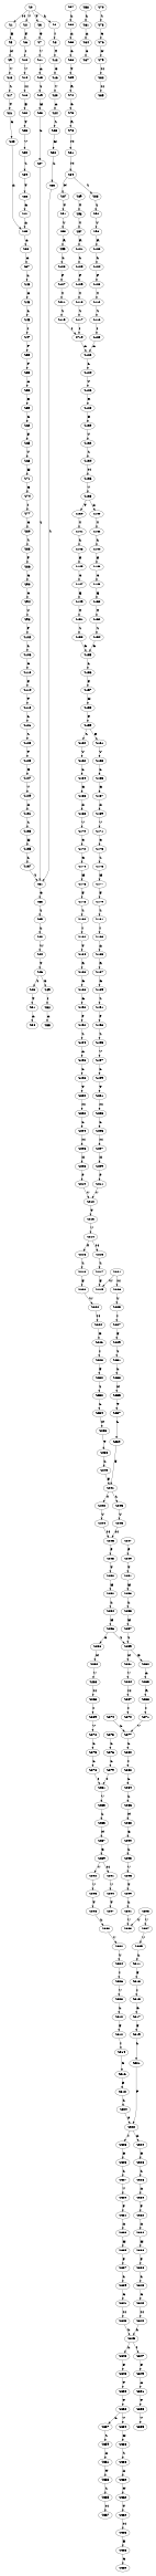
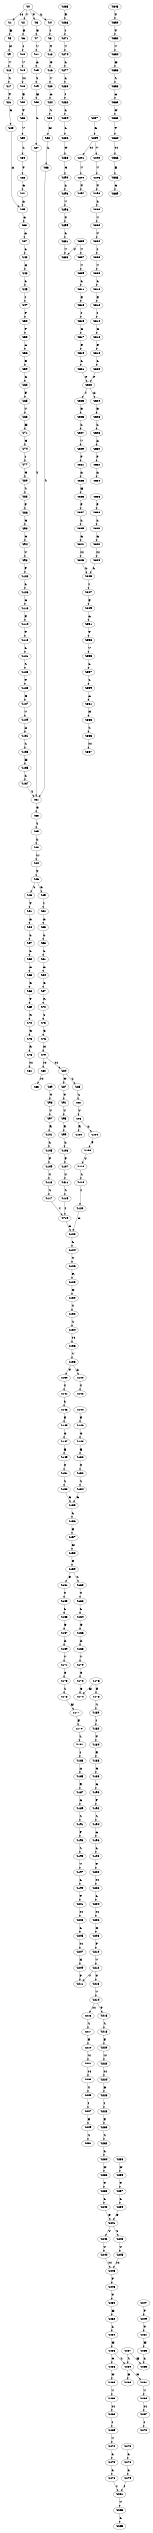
  strict digraph {
    S0
    S1
    S2
    S3
    S4
    S5
    S6
    S7
    S8
    S9
    S10
    S11
    S12
    S13
    S14
    S15
    S16
    S17
    S18
    S19
    S20
    S21
    S22
    S23
    S24
    S25
    S26
    S27
    S28
    S29
    S30
    S31
    S32
    S33
    S34
    S35
    S36
    S37
    S38
    S39
    S40
    S41
    S42
    S43
    S44
    S45
    S46
    S47
    S48
    S49
    S50
    S51
    S52
    S53
    S54
    S55
    S56
    S57
    S58
    S59
    S60
    S61
    S62
    S63
    S64
    S65
    S66
    S67
    S68
    S69
    S70
    S71
    S72
    S73
    S74
    S75
    S76
    S77
    S78
    S79
    S80
    S81
    S82
    S83
    S84
    S85
    S86
    S87
    S88
    S90
    S91
    S92
    S89
    S93
    S94
    S95
    S96
    S97
    S98
    S99
    S100
    S101
    S102
    S103
    S104
    S105
    S106
    S107
    S108
    S109
    S110
    n112 [label=S411]
    S112
    S113
    S114
    S115
    S116
    S117
    S118
    n120 [label=S719]
    S120
    S121
    S122
    S123
    S124
    S125
    S126
    S127
    S128
    S129
    S130
    S131
    S132
    S133
    S134
    S135
    S136
    S137
    S138
    S139
    S140
    S141
    S142
    S143
    S144
    S145
    S146
    S147
    S148
    S149
    S150
    S151
    S152
    S153
    S154
    S155
    S156
    S157
    S158
    S159
    S160
    S161
    S162
    S163
    S164
    S165
    S166
    S167
    S168
    S169
    S170
    S171
    S172
    S173
    S174
    S175
    S176
    S177
    S178
    S179
    S180
    S181
    S182
    S183
    S184
    S185
    S186
    S187
    S188
    S189
    S190
    S191
    S192
    S193
    S194
    S195
    S196
    S197
    S198
    S199
    S200
    S201
    S202
    S203
    S204
    S205
    S206
    S207
    S208
    S209
    S210
    S211
    S212
    S213
    S214
    S215
    S216
    S217
    S218
    S219
    S220
    S221
    S222
    S223
    S224
    S225
    S226
    S227
    S228
    S229
    S230
    S231
    S232
    S233
    S234
    S235
    S236
    S237
    S238
    S239
    S240
    S241
    S242
    S243
    S244
    S245
    S246
    S248
    S247
    S249
    S250
    S251
    S252
    S253
    S254
    S255
    S256
    S257
    S258
    S259
    S260
    S261
    S262
    S263
    S264
    S265
    S266
    S267
    S268
    S269
    S270
    S271
    S272
    S274
    S275
    S273
    S276
    S277
    S278
    S279
    S280
    S281
    S282
    S283
    S284
    S285
    S286
    S287
    S288
    S289
    S290
    S291
    S292
    S293
    S294
    S295
    S296
    S297
    S298
    S299
    S300
    S301
    S302
    S303
    S304
    S306
    S305
    S307
    S308
    S309
    S310
    S311
    S312
    S313
    S314
    S315
    S316
    S317
    S318
    S319
    S320
    S321
    S322
    S323
    S324
    S325
    S326
    S327
    S328
    S329
    S330
    S331
    S332
    S333
    S334
    S335
    S336
    S337
    S338
    S339
    S340
    S341
    S342
    S343
    S344
    S345
-   S346
    S347
    S348
    S349
    S350
    S351
    S352
    S353
    S354
    S355
    S356
    S357
    S358
    S359
    S360
    S361
    S362
    S363
    S364
    S365
    S366
    S367
    S368
    S369
    S0 -> S1 [label=M]
    S0 -> S2 [label=V]
    S0 -> S3 [label=T]
    S0 -> S4 [label=L]
    S1 -> S5 [label=E]
    S2 -> S6 [label=F]
    S3 -> S7 [label=Q]
    S4 -> S8 [label=I]
    S5 -> S9 [label=N]
    S6 -> S10 [label=I]
    S7 -> S11 [label=V]
    S8 -> S12 [label=T]
    S9 -> S13 [label=V]
    S10 -> S14 [label=V]
    S11 -> S15 [label=A]
    S12 -> S16 [label=Q]
    S13 -> S17 [label=S]
    S14 -> S18 [label=M]
    S15 -> S19 [label=S]
    S16 -> S20 [label=V]
    S17 -> S21 [label=T]
    S18 -> S22 [label=E]
    S19 -> S23 [label=H]
    S20 -> S24 [label=A]
    S21 -> S25 [label=G]
    S22 -> S26 [label=T]
    S23 -> S27 [label=L]
    S24 -> S28 [label=S]
    S25 -> S29 [label=A]
    S26 -> S30 [label=V]
    S27 -> S31 [label=S]
    S28 -> S32 [label=H]
    S29 -> S33 [label=C]
    S30 -> S34 [label=S]
    S31 -> S35 [label=G]
    S32 -> S36 [label=L]
    S33 -> S37 [label=A]
    S34 -> S38 [label=T]
    S35 -> S39 [label=S]
    S36 -> S31 [label=S]
    S37 -> S40 [label=L]
    S38 -> S41 [label=G]
    S39 -> S42 [label=L]
    S40 -> S43 [label=K]
    S41 -> S29 [label=A]
    S42 -> S44 [label=W]
    S43 -> S45 [label=L]
    S44 -> S46 [label=T]
    S45 -> S47 [label=I]
    S46 -> S48 [label=S]
    S46 -> S49 [label=G]
    S47 -> S50 [label=P]
    S48 -> S51 [label=T]
    S49 -> S52 [label=I]
    S50 -> S53 [label=P]
    S51 -> S54 [label=A]
    S52 -> S55 [label=A]
    S53 -> S56 [label=A]
+   S54 -> S57 [label=L]
+   S55 -> S58 [label=L]
    S56 -> S59 [label=D]
    S57 -> S60 [label=L]
    S58 -> S61 [label=L]
    S59 -> S62 [label=C]
    S60 -> S63 [label=A]
    S61 -> S64 [label=A]
    S62 -> S65 [label=F]
    S63 -> S66 [label=C]
    S64 -> S67 [label=C]
    S65 -> S68 [label=Y]
    S66 -> S69 [label=T]
+   S67 -> S70 [label=R]
    S68 -> S71 [label=H]
    S69 -> S72 [label=R]
    S70 -> S73 [label=S]
    S71 -> S74 [label=Q]
    S72 -> S75 [label=G]
    S73 -> S76 [label=G]
    S74 -> S77 [label=I]
    S75 -> S78 [label=R]
    S76 -> S79 [label=N]
    S77 -> S80 [label=Q]
    S78 -> S81 [label=M]
    S79 -> S82 [label=M]
    S80 -> S83 [label=S]
-   S81 -> S84 [label=M]
+   S79 -> S84 [label=M]
    S82 -> S85 [label=M]
    S83 -> S86 [label=P]
    S84 -> S87 [label=N]
    S84 -> S88 [label=S]
    S86 -> S90 [label=G]
    S87 -> S91 [label=T]
    S88 -> S92 [label=S]
    S90 -> S94 [label=C]
    S91 -> S95 [label=Y]
    S92 -> S96 [label=Y]
    S89 -> S93 [label=T]
    S93 -> S97 [label=Y]
    S94 -> S98 [label=Y]
    S95 -> S99 [label=R]
    S96 -> S100 [label=R]
    S97 -> S101 [label=R]
    S98 -> S102 [label=P]
    S99 -> S103 [label=L]
-   S100 -> S104 [label=L]
+   S96 -> S104 [label=L]
    S101 -> S105 [label=L]
    S102 -> S106 [label=L]
    S103 -> S107 [label=P]
    S104 -> S108 [label=P]
    S105 -> S109 [label=P]
    S106 -> S110 [label=C]
    S107 -> n112 [label=Y]
    S108 -> S112 [label=Y]
    S109 -> S113 [label=Y]
    S110 -> S114 [label=F]
    n112 -> S115 [label=S]
    S112 -> S116 [label=S]
    S113 -> S117 [label=S]
    S114 -> S118 [label=T]
    S115 -> n120 [label=I]
    S116 -> S120 [label=I]
    S117 -> n120 [label=I]
    S118 -> S121 [label=L]
    n120 -> S122 [label=A]
    S120 -> S122 [label=A]
    S121 -> S123 [label=S]
    S122 -> S124 [label=L]
    S123 -> S125 [label=T]
    S124 -> S126 [label=Y]
    S125 -> S127 [label=Q]
    S126 -> S128 [label=R]
    S127 -> S129 [label=V]
    S128 -> S130 [label=D]
    S129 -> S131 [label=A]
    S130 -> S132 [label=Y]
    S131 -> S133 [label=S]
    S132 -> S134 [label=S]
    S133 -> S135 [label=H]
    S134 -> S136 [label=M]
    S135 -> S137 [label=L]
    S136 -> S138 [label=V]
    S137 -> S31 [label=S]
    S138 -> S139 [label=T]
    S138 -> S140 [label=A]
    S139 -> S141 [label=Y]
    S140 -> S142 [label=Y]
    S141 -> S143 [label=L]
-   S142 -> S144 [label=L]
    S143 -> S145 [label=F]
    S144 -> S146 [label=F]
    S145 -> S147 [label=C]
    S146 -> S148 [label=C]
    S147 -> S149 [label=E]
    S148 -> S150 [label=E]
    S149 -> S151 [label=T]
    S150 -> S152 [label=T]
    S151 -> S153 [label=S]
    S152 -> S154 [label=S]
    S153 -> S155 [label=G]
    S154 -> S155 [label=G]
    S155 -> S156 [label=L]
    S156 -> S157 [label=F]
    S157 -> S158 [label=H]
    S158 -> S159 [label=F]
    S159 -> S160 [label=S]
    S159 -> S161 [label=F]
    S160 -> S162 [label=Y]
    S161 -> S163 [label=Y]
    S162 -> S164 [label=L]
    S163 -> S165 [label=L]
    S164 -> S166 [label=Q]
    S165 -> S167 [label=Q]
    S166 -> S168 [label=A]
    S167 -> S169 [label=A]
    S168 -> S170 [label=V]
    S169 -> S171 [label=V]
    S170 -> S172 [label=C]
    S171 -> S173 [label=C]
    S172 -> S174 [label=G]
    S173 -> S175 [label=S]
-   S174 -> S176 [label=H]
+   S176 -> S174 [label=H]
    S175 -> S177 [label=H]
    S176 -> S178 [label=F]
    S177 -> S179 [label=F]
    S178 -> S180 [label=S]
    S179 -> S181 [label=S]
    S180 -> S182 [label=I]
    S181 -> S183 [label=I]
    S182 -> S184 [label=T]
    S183 -> S185 [label=A]
    S184 -> S186 [label=R]
    S185 -> S187 [label=R]
    S186 -> S188 [label=G]
    S187 -> S189 [label=G]
    S188 -> S190 [label=G]
    S189 -> S191 [label=S]
    S190 -> S192 [label=P]
    S191 -> S193 [label=P]
    S192 -> S194 [label=S]
    S193 -> S195 [label=S]
    S194 -> S196 [label=A]
    S195 -> S197 [label=V]
    S196 -> S198 [label=L]
    S197 -> S199 [label=L]
    S198 -> S200 [label=T]
    S199 -> S201 [label=T]
    S200 -> S202 [label=M]
    S201 -> S203 [label=M]
    S202 -> S204 [label=L]
    S203 -> S205 [label=L]
    S204 -> S206 [label=M]
    S205 -> S207 [label=M]
    S206 -> S208 [label=K]
    S207 -> S209 [label=K]
    S208 -> S210 [label=P]
    S209 -> S211 [label=P]
    S210 -> S212 [label=V]
-   S211 -> S212 [label=V]
+   S212 -> S211 [label=V]
    S212 -> S213 [label=T]
    S213 -> S214 [label=V]
    S214 -> S215 [label=M]
    S214 -> S216 [label=T]
    S215 -> S217 [label=S]
    S216 -> S218 [label=S]
    S217 -> S219 [label=F]
    S218 -> S220 [label=F]
-   S221 -> S219 [label=W]
+   S219 -> S221 [label=W]
    S220 -> S222 [label=W]
    S221 -> S223 [label=M]
    S222 -> S224 [label=M]
    S223 -> S225 [label=Y]
    S224 -> S226 [label=D]
    S225 -> S227 [label=I]
    S226 -> S228 [label=I]
    S227 -> S229 [label=F]
    S228 -> S230 [label=F]
    S229 -> S231 [label=S]
    S230 -> S232 [label=S]
-   S231 -> S233 [label=L]
    S232 -> S234 [label=L]
    S233 -> S235 [label=N]
    S234 -> S236 [label=N]
    S235 -> S237 [label=T]
    S236 -> S238 [label=T]
    S237 -> S239 [label=L]
    S238 -> S240 [label=L]
    S239 -> S241 [label=F]
    S240 -> S241 [label=F]
    S241 -> S242 [label=Y]
    S241 -> S243 [label=S]
    S242 -> S244 [label=Y]
    S243 -> S245 [label=Y]
    S244 -> S246 [label=M]
    S245 -> S246 [label=M]
    S246 -> S248 [label=P]
    S248 -> S250 [label=T]
    S247 -> S249 [label=P]
    S249 -> S251 [label=T]
    S250 -> S252 [label=H]
    S251 -> S253 [label=H]
    S252 -> S254 [label=L]
    S253 -> S255 [label=L]
    S254 -> S256 [label=H]
-   S255 -> S257 [label=H]
+   S257 -> S255 [label=H]
    S256 -> S258 [label=C]
    S256 -> S259 [label=S]
    S257 -> S259 [label=S]
    S258 -> S260 [label=N]
    S259 -> S261 [label=N]
    S259 -> S262 [label=D]
    S260 -> S263 [label=V]
    S261 -> S264 [label=V]
-   S262 -> S265 [label=A]
    S263 -> S266 [label=M]
    S264 -> S267 [label=M]
    S265 -> S268 [label=R]
    S266 -> S269 [label=I]
    S267 -> S270 [label=I]
    S268 -> S271 [label=I]
    S269 -> S272 [label=V]
-   S271 -> S277 [label=V]
+   S271 -> S274 [label=V]
    S272 -> S275 [label=L]
    S274 -> S277 [label=L]
    S275 -> S278 [label=L]
    S273 -> S276 [label=L]
    S276 -> S279 [label=L]
    S277 -> S280 [label=L]
    S278 -> S281 [label=I]
    S279 -> S281 [label=I]
    S280 -> S282 [label=I]
    S281 -> S283 [label=V]
    S282 -> S284 [label=L]
    S283 -> S285 [label=L]
    S284 -> S286 [label=L]
-   S285 -> S287 [label=N]
    S286 -> S288 [label=N]
    S287 -> S289 [label=G]
    S288 -> S290 [label=G]
    S289 -> S291 [label=M]
    S289 -> S292 [label=V]
    S290 -> S293 [label=L]
    S291 -> S294 [label=V]
    S292 -> S295 [label=V]
    S293 -> S296 [label=V]
    S294 -> S297 [label=T]
    S295 -> S298 [label=T]
    S296 -> S299 [label=T]
    S298 -> S300 [label=L]
    S299 -> S301 [label=L]
    S300 -> S302 [label=V]
    S301 -> S303 [label=V]
    S302 -> S304 [label=Y]
    S304 -> S306 [label=I]
    S306 -> S308 [label=V]
    S305 -> S303 [label=Y]
    S305 -> S307 [label=V]
    S307 -> S309 [label=V]
    S308 -> S310 [label=L]
    S309 -> S311 [label=L]
    S310 -> S312 [label=F]
    S311 -> S313 [label=F]
    S312 -> S314 [label=I]
    S313 -> S315 [label=I]
    S314 -> S316 [label=G]
    S315 -> S317 [label=G]
    S316 -> S318 [label=F]
    S317 -> S319 [label=F]
    S318 -> S320 [label=L]
    S319 -> S321 [label=L]
    S320 -> S322 [label=P]
    S321 -> S322 [label=P]
    S322 -> S323 [label=I]
    S322 -> S324 [label=A]
    S323 -> S325 [label=D]
    S324 -> S326 [label=D]
    S325 -> S327 [label=L]
    S326 -> S328 [label=L]
    S327 -> S329 [label=V]
    S328 -> S330 [label=A]
    S329 -> S331 [label=P]
    S330 -> S332 [label=P]
    S331 -> S333 [label=A]
    S332 -> S334 [label=A]
    S333 -> S335 [label=H]
-   S334 -> S336 [label=H]
    S335 -> S337 [label=P]
    S336 -> S338 [label=P]
    S337 -> S339 [label=L]
    S338 -> S340 [label=L]
    S339 -> S341 [label=G]
    S340 -> S342 [label=G]
    S341 -> S343 [label=M]
    S342 -> S344 [label=M]
    S343 -> S345 [label=L]
    S344 -> S345 [label=L]
-   S345 -> S346 [label=L]
    S345 -> S347 [label=I]
-   S346 -> S348 [label=F]
    S347 -> S349 [label=F]
    S348 -> S350 [label=T]
    S349 -> S351 [label=A]
    S350 -> S352 [label=T]
    S351 -> S353 [label=T]
    S352 -> S354 [label=V]
    S353 -> S355 [label=V]
    S354 -> S356 [label=H]
-   S352 -> S357 [label=L]
+   S355 -> S357 [label=L]
    S356 -> S358 [label=S]
    S357 -> S359 [label=S]
    S358 -> S360 [label=A]
    S359 -> S361 [label=A]
    S360 -> S362 [label=N]
    S361 -> S363 [label=N]
    S362 -> S364 [label=T]
    S363 -> S365 [label=S]
    S364 -> S366 [label=M]
    S365 -> S367 [label=M]
    S366 -> S368 [label=E]
    S368 -> S369 [label=G]
  }
